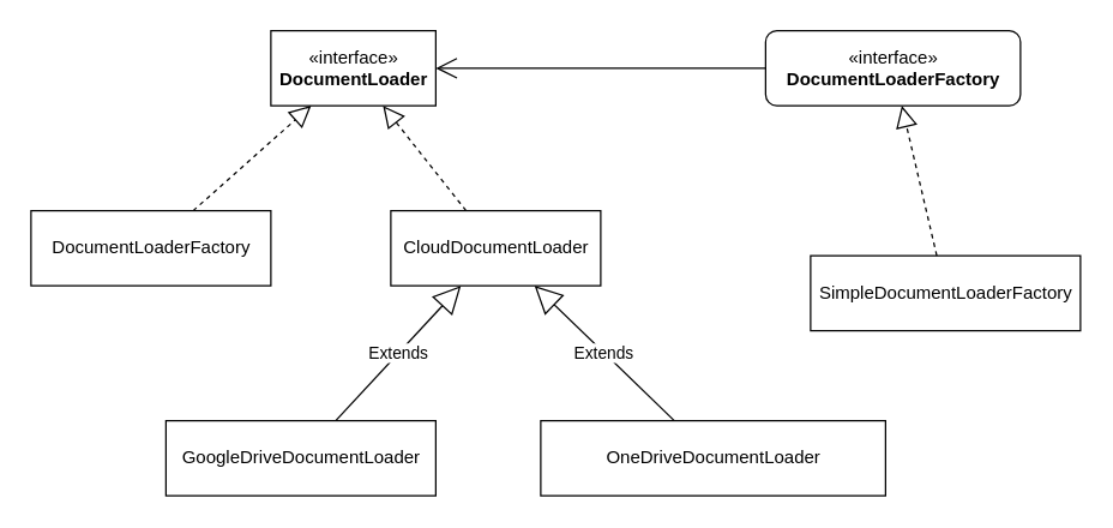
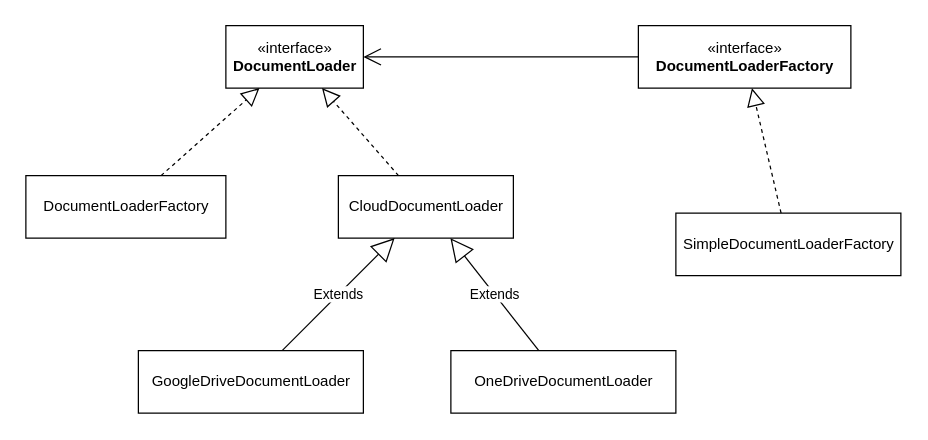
  <mxCell id="0" />
  <mxCell id="1" parent="0" />
  <mxCell id="2" value="DocumentLoaderFactory" style="html=1;" vertex="1" parent="1"><mxGeometry x="20" y="140" width="160" height="50" as="geometry" /></mxCell>
  <mxCell id="3" value="«interface»&lt;br&gt;&lt;b&gt;DocumentLoader&lt;/b&gt;" style="html=1;" vertex="1" parent="1"><mxGeometry x="180" y="20" width="110" height="50" as="geometry" /></mxCell>
  <mxCell id="4" value="" style="endArrow=block;dashed=1;endFill=0;endSize=12;html=1;" edge="1" parent="1" source="2" target="3"><mxGeometry width="160" relative="1" as="geometry"><mxPoint x="130" y="300" as="sourcePoint" /><mxPoint x="290" y="300" as="targetPoint" /></mxGeometry></mxCell>
- <mxCell id="5" value="CloudDocumentLoader" style="html=1;" vertex="1" parent="1"><mxGeometry x="260" y="140" width="140" height="50" as="geometry" /></mxCell>
+ <mxCell id="5" value="CloudDocumentLoader" style="html=1;" vertex="1" parent="1"><mxGeometry x="270" y="140" width="140" height="50" as="geometry" /></mxCell>
  <mxCell id="6" value="" style="endArrow=block;dashed=1;endFill=0;endSize=12;html=1;" edge="1" parent="1" source="5" target="3"><mxGeometry width="160" relative="1" as="geometry"><mxPoint x="160" y="340" as="sourcePoint" /><mxPoint x="320" y="340" as="targetPoint" /></mxGeometry></mxCell>
  <mxCell id="7" value="GoogleDriveDocumentLoader" style="html=1;" vertex="1" parent="1"><mxGeometry x="110" y="280" width="180" height="50" as="geometry" /></mxCell>
  <mxCell id="8" value="Extends" style="endArrow=block;endSize=16;endFill=0;html=1;" edge="1" parent="1" source="7" target="5"><mxGeometry width="160" relative="1" as="geometry"><mxPoint x="100" y="250" as="sourcePoint" /><mxPoint x="260" y="250" as="targetPoint" /></mxGeometry></mxCell>
- <mxCell id="9" value="OneDriveDocumentLoader" style="html=1;" vertex="1" parent="1"><mxGeometry x="360" y="280" width="230" height="50" as="geometry" /></mxCell>
+ <mxCell id="9" value="OneDriveDocumentLoader" style="html=1;" vertex="1" parent="1"><mxGeometry x="360" y="280" width="180" height="50" as="geometry" /></mxCell>
  <mxCell id="10" value="Extends" style="endArrow=block;endSize=16;endFill=0;html=1;" edge="1" parent="1" source="9" target="5"><mxGeometry width="160" relative="1" as="geometry"><mxPoint x="268.75" y="270" as="sourcePoint" /><mxPoint x="321.25" y="200" as="targetPoint" /></mxGeometry></mxCell>
  <mxCell id="11" value="SimpleDocumentLoaderFactory" style="html=1;" vertex="1" parent="1"><mxGeometry x="540" y="170" width="180" height="50" as="geometry" /></mxCell>
- <mxCell id="12" value="«interface»&lt;br&gt;&lt;b&gt;DocumentLoaderFactory&lt;/b&gt;" style="html=1;rounded=1;" vertex="1" parent="1"><mxGeometry x="510" y="20" width="170" height="50" as="geometry" /></mxCell>
+ <mxCell id="12" value="«interface»&lt;br&gt;&lt;b&gt;DocumentLoaderFactory&lt;/b&gt;" style="html=1;" vertex="1" parent="1"><mxGeometry x="510" y="20" width="170" height="50" as="geometry" /></mxCell>
  <mxCell id="13" value="" style="endArrow=block;dashed=1;endFill=0;endSize=12;html=1;" edge="1" parent="1" source="11" target="12"><mxGeometry width="160" relative="1" as="geometry"><mxPoint x="430" y="320" as="sourcePoint" /><mxPoint x="590" y="320" as="targetPoint" /></mxGeometry></mxCell>
  <mxCell id="14" value="" style="endArrow=open;endFill=1;endSize=12;html=1;" edge="1" parent="1" source="12" target="3"><mxGeometry width="160" relative="1" as="geometry"><mxPoint x="10" y="280" as="sourcePoint" /><mxPoint x="170" y="280" as="targetPoint" /></mxGeometry></mxCell>
